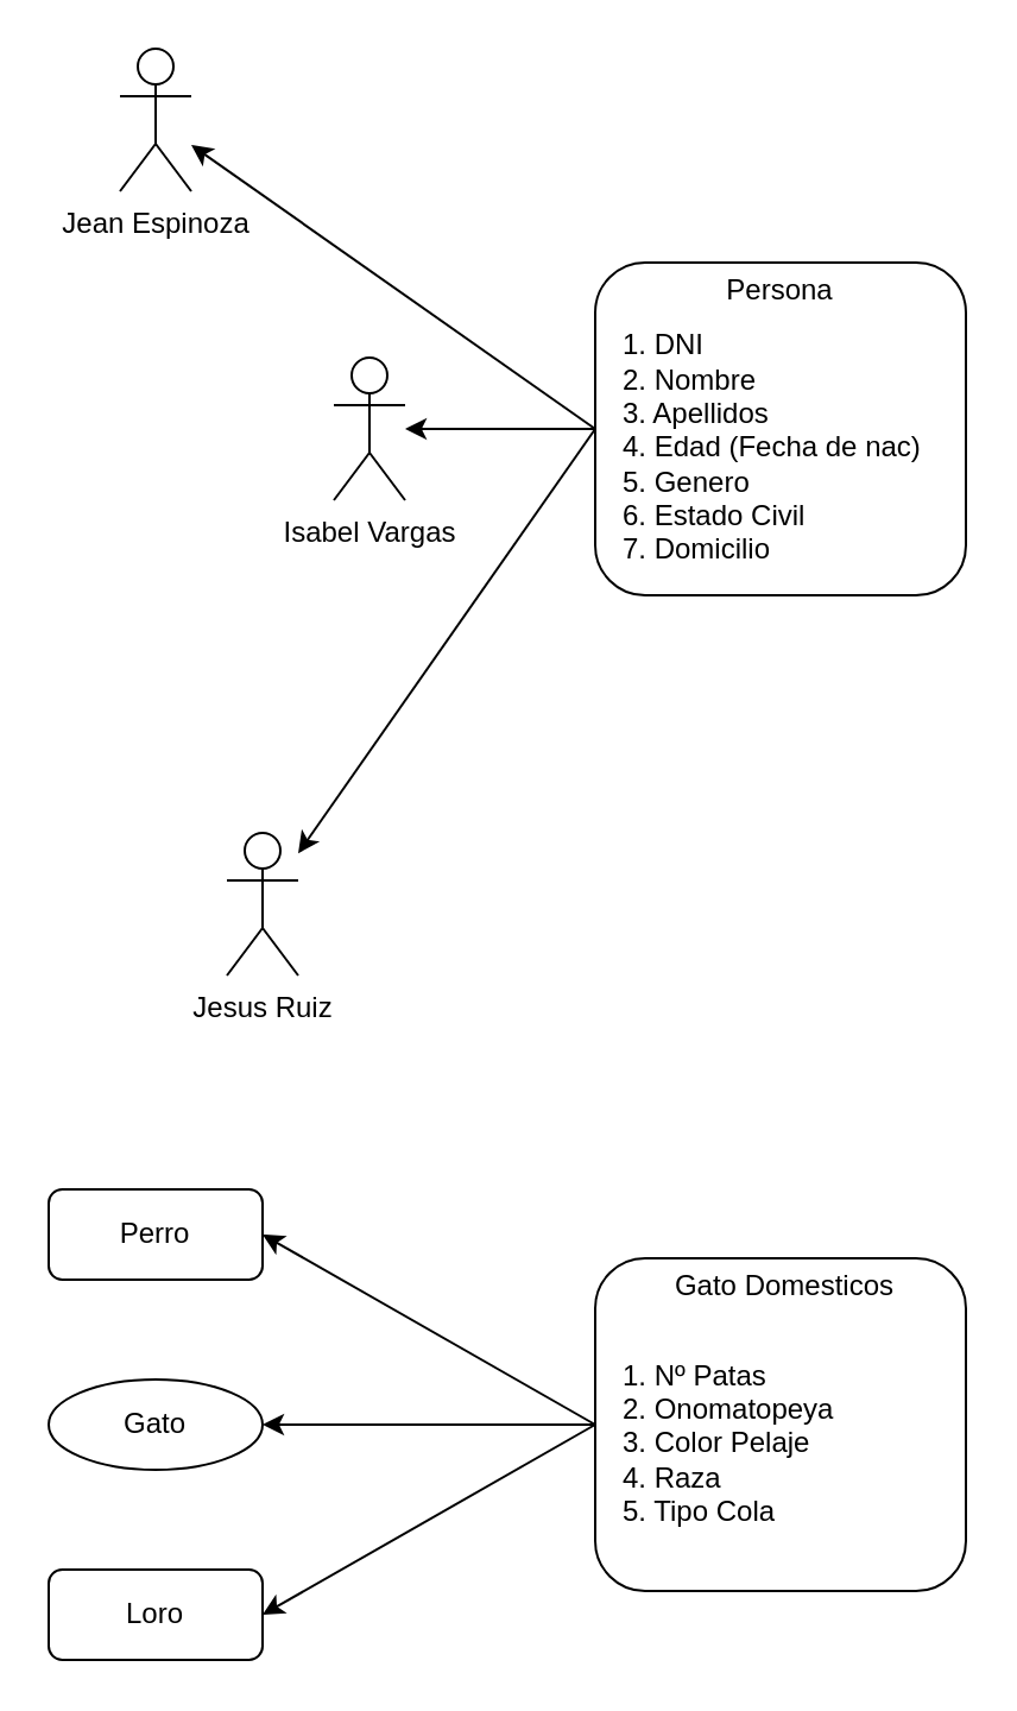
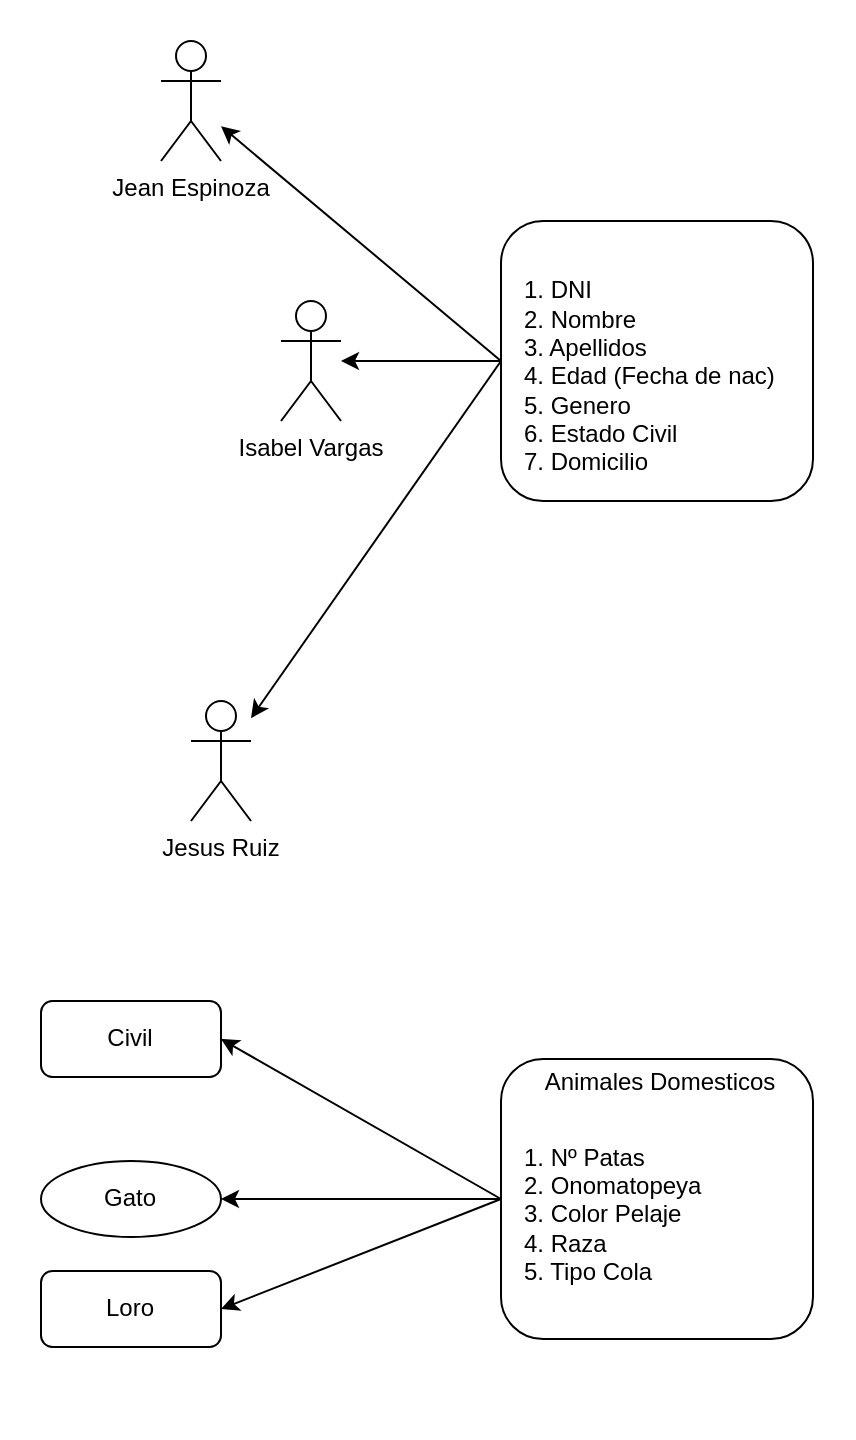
  <mxCell id="0" />
  <mxCell id="1" parent="0" />
- <mxCell id="2" value="Jean Espinoza" style="shape=umlActor;verticalLabelPosition=bottom;verticalAlign=top;html=1;outlineConnect=0;" vertex="1" parent="1"><mxGeometry x="50" y="20" width="30" height="60" as="geometry" /></mxCell>
+ <mxCell id="2" value="Jean Espinoza" style="shape=umlActor;verticalLabelPosition=bottom;verticalAlign=top;html=1;outlineConnect=0;" vertex="1" parent="1"><mxGeometry x="80" y="20" width="30" height="60" as="geometry" /></mxCell>
  <mxCell id="3" value="Isabel Vargas" style="shape=umlActor;verticalLabelPosition=bottom;verticalAlign=top;html=1;outlineConnect=0;" vertex="1" parent="1"><mxGeometry x="140" y="150" width="30" height="60" as="geometry" /></mxCell>
  <mxCell id="4" value="Jesus Ruiz" style="shape=umlActor;verticalLabelPosition=bottom;verticalAlign=top;html=1;outlineConnect=0;" vertex="1" parent="1"><mxGeometry x="95" y="350" width="30" height="60" as="geometry" /></mxCell>
  <mxCell id="5" value="" style="group" vertex="1" connectable="0" parent="1"><mxGeometry x="250" y="110" width="156" height="140" as="geometry" /></mxCell>
  <mxCell id="6" value="" style="rounded=1;whiteSpace=wrap;html=1;" vertex="1" parent="5"><mxGeometry width="156" height="140" as="geometry" /></mxCell>
- <mxCell id="7" value="Persona" style="text;html=1;strokeColor=none;fillColor=none;align=center;verticalAlign=middle;whiteSpace=wrap;rounded=0;" vertex="1" parent="5"><mxGeometry x="48" y="2" width="60" height="20" as="geometry" /></mxCell>
  <mxCell id="8" value="1. DNI&lt;br&gt;2. Nombre&lt;br&gt;3. Apellidos&lt;br&gt;4. Edad (Fecha de nac)&lt;br&gt;5. Genero&lt;br&gt;6. Estado Civil&lt;br&gt;7. Domicilio" style="text;html=1;strokeColor=none;fillColor=none;align=left;verticalAlign=middle;whiteSpace=wrap;rounded=0;" vertex="1" parent="5"><mxGeometry x="10" y="28" width="130" height="100" as="geometry" /></mxCell>
  <mxCell id="9" style="edgeStyle=none;html=1;exitX=0;exitY=0.5;exitDx=0;exitDy=0;" edge="1" parent="1" source="6" target="2"><mxGeometry relative="1" as="geometry" /></mxCell>
  <mxCell id="10" style="edgeStyle=none;html=1;exitX=0;exitY=0.5;exitDx=0;exitDy=0;" edge="1" parent="1" source="6" target="3"><mxGeometry relative="1" as="geometry" /></mxCell>
  <mxCell id="11" style="edgeStyle=none;html=1;exitX=0;exitY=0.5;exitDx=0;exitDy=0;" edge="1" parent="1" source="6" target="4"><mxGeometry relative="1" as="geometry" /></mxCell>
  <mxCell id="12" value="" style="group" vertex="1" connectable="0" parent="1"><mxGeometry x="250" y="529" width="156" height="140" as="geometry" /></mxCell>
  <mxCell id="13" value="" style="rounded=1;whiteSpace=wrap;html=1;" vertex="1" parent="12"><mxGeometry width="156" height="140" as="geometry" /></mxCell>
- <mxCell id="14" value="Gato Domesticos" style="text;html=1;strokeColor=none;fillColor=none;align=center;verticalAlign=middle;whiteSpace=wrap;rounded=0;" vertex="1" parent="12"><mxGeometry x="10" y="2" width="140" height="20" as="geometry" /></mxCell>
+ <mxCell id="14" value="Animales Domesticos" style="text;html=1;strokeColor=none;fillColor=none;align=center;verticalAlign=middle;whiteSpace=wrap;rounded=0;" vertex="1" parent="12"><mxGeometry x="10" y="2" width="140" height="20" as="geometry" /></mxCell>
  <mxCell id="15" value="1. Nº Patas&lt;br&gt;2. Onomatopeya&lt;br&gt;3. Color Pelaje&lt;br&gt;4. Raza&lt;br&gt;5. Tipo Cola" style="text;html=1;strokeColor=none;fillColor=none;align=left;verticalAlign=middle;whiteSpace=wrap;rounded=0;" vertex="1" parent="12"><mxGeometry x="10" y="28" width="130" height="100" as="geometry" /></mxCell>
- <mxCell id="16" value="Perro" style="rounded=1;whiteSpace=wrap;html=1;" vertex="1" parent="1"><mxGeometry x="20" y="500" width="90" height="38" as="geometry" /></mxCell>
+ <mxCell id="16" value="Civil" style="rounded=1;whiteSpace=wrap;html=1;" vertex="1" parent="1"><mxGeometry x="20" y="500" width="90" height="38" as="geometry" /></mxCell>
  <mxCell id="17" value="Gato" style="ellipse;whiteSpace=wrap;html=1;" vertex="1" parent="1"><mxGeometry x="20" y="580" width="90" height="38" as="geometry" /></mxCell>
- <mxCell id="18" value="Loro" style="rounded=1;whiteSpace=wrap;html=1;" vertex="1" parent="1"><mxGeometry x="20" y="660" width="90" height="38" as="geometry" /></mxCell>
+ <mxCell id="18" value="Loro" style="rounded=1;whiteSpace=wrap;html=1;" vertex="1" parent="1"><mxGeometry x="20" y="635" width="90" height="38" as="geometry" /></mxCell>
  <mxCell id="19" style="edgeStyle=none;html=1;exitX=0;exitY=0.5;exitDx=0;exitDy=0;entryX=1;entryY=0.5;entryDx=0;entryDy=0;" edge="1" parent="1" source="13" target="16"><mxGeometry relative="1" as="geometry" /></mxCell>
  <mxCell id="20" style="edgeStyle=none;html=1;exitX=0;exitY=0.5;exitDx=0;exitDy=0;entryX=1;entryY=0.5;entryDx=0;entryDy=0;" edge="1" parent="1" source="13" target="17"><mxGeometry relative="1" as="geometry" /></mxCell>
  <mxCell id="21" style="edgeStyle=none;html=1;exitX=0;exitY=0.5;exitDx=0;exitDy=0;entryX=1;entryY=0.5;entryDx=0;entryDy=0;" edge="1" parent="1" source="13" target="18"><mxGeometry relative="1" as="geometry" /></mxCell>
